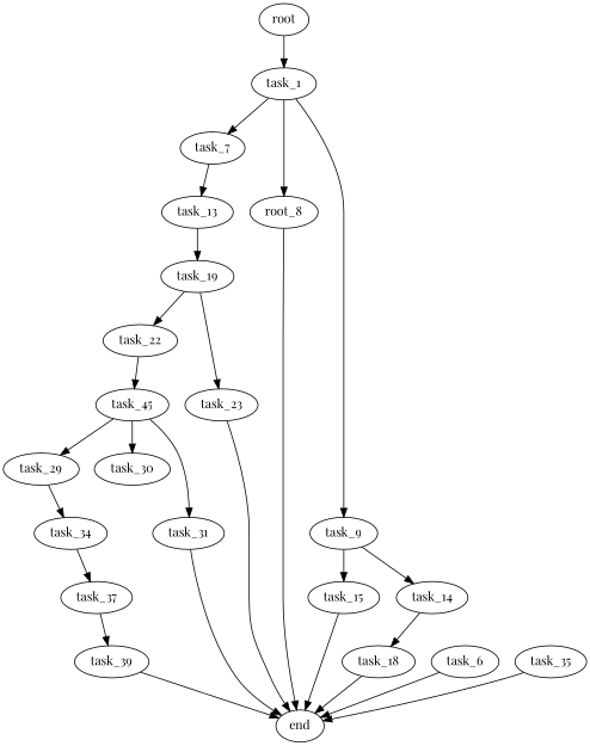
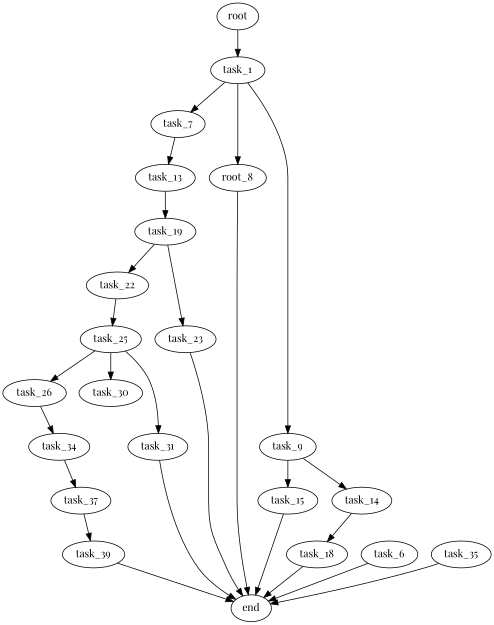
  digraph {
    fontname="Playfair Display"
    node [fontname="Playfair Display"]
    edge [fontname="Playfair Display"]
    root
    task_1
    task_7
    n4 [label=root_8]
    task_9
    task_6
    end
    task_13
    task_15
    task_14
    task_19
    task_18
    task_22
    task_23
-   task_25 [label=task_45]
-   task_29
+   task_25
+   task_29 [label=task_26]
    task_30
    task_31
    task_34
    task_37
    task_35
    task_39
    root -> task_1
    task_1 -> task_7
    task_1 -> n4
    task_1 -> task_9
    task_7 -> task_13
    n4 -> end
    task_9 -> task_15
    task_9 -> task_14
    task_6 -> end
    task_13 -> task_19
    task_15 -> end
    task_14 -> task_18
    task_19 -> task_22
    task_19 -> task_23
    task_18 -> end
    task_22 -> task_25
    task_23 -> end
    task_25 -> task_29
    task_25 -> task_30
    task_25 -> task_31
    task_29 -> task_34
    task_31 -> end
    task_34 -> task_37
    task_37 -> task_39
    task_35 -> end
    task_39 -> end
  }
